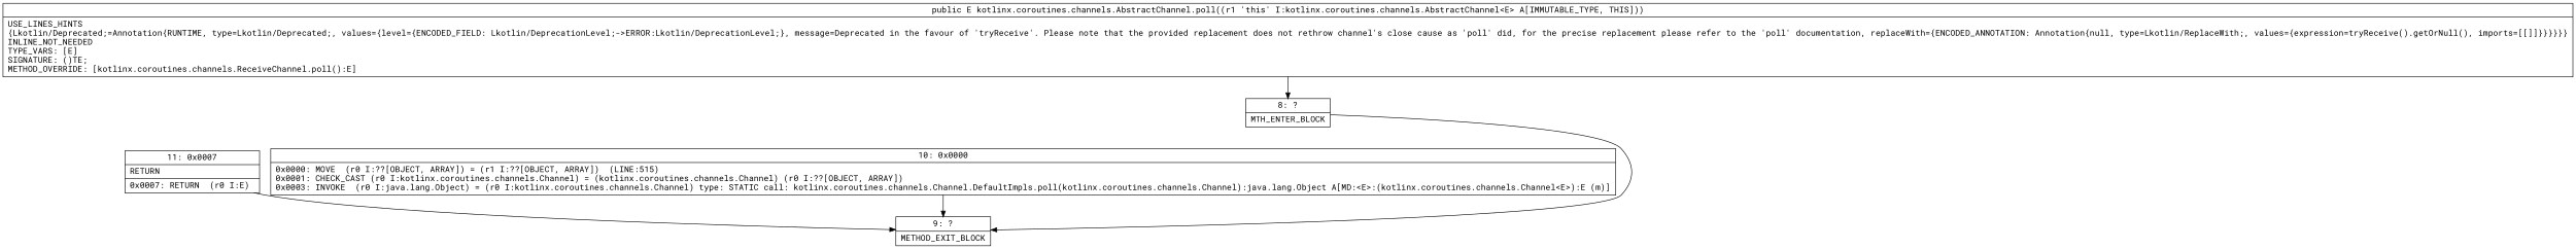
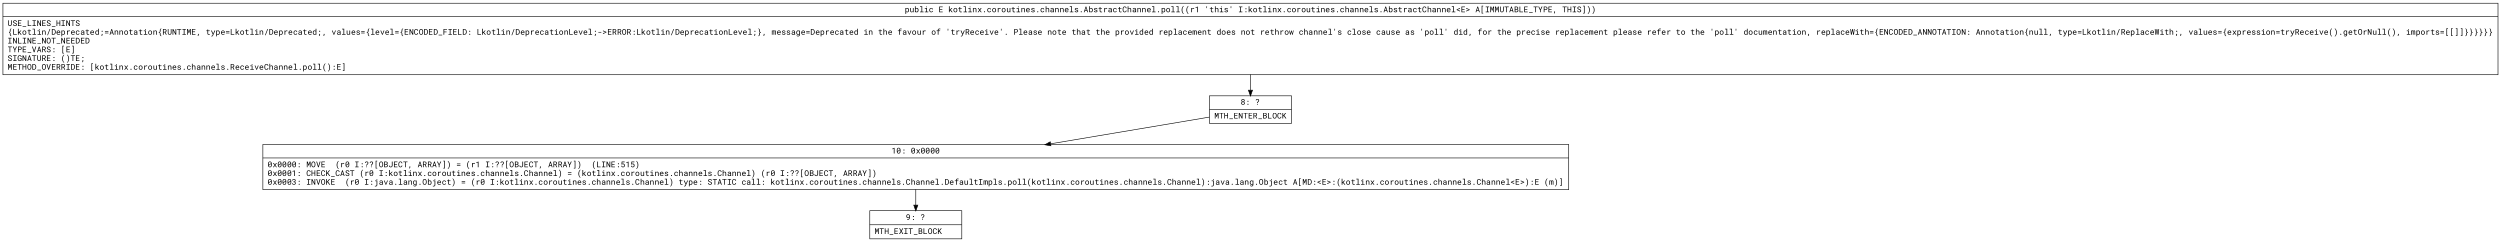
  digraph {
    fontname="Roboto Mono"
    node [fontname="Roboto Mono" shape=record]
    edge [fontname="Roboto Mono"]
    n1 [label="{8\:\ ?|MTH_ENTER_BLOCK\l}"]
    n2 [label="{10\:\ 0x0000|0x0000: MOVE  (r0 I:??[OBJECT, ARRAY]) = (r1 I:??[OBJECT, ARRAY])  (LINE:515)\l0x0001: CHECK_CAST (r0 I:kotlinx.coroutines.channels.Channel) = (kotlinx.coroutines.channels.Channel) (r0 I:??[OBJECT, ARRAY]) \l0x0003: INVOKE  (r0 I:java.lang.Object) = (r0 I:kotlinx.coroutines.channels.Channel) type: STATIC call: kotlinx.coroutines.channels.Channel.DefaultImpls.poll(kotlinx.coroutines.channels.Channel):java.lang.Object A[MD:\<E\>:(kotlinx.coroutines.channels.Channel\<E\>):E (m)]\l}"]
-   n3 [label="{9\:\ ?|METHOD_EXIT_BLOCK\l}"]
-   n4 [label="{11\:\ 0x0007|RETURN\l|0x0007: RETURN  (r0 I:E) \l}"]
+   n3 [label="{9\:\ ?|MTH_EXIT_BLOCK\l}"]
    n5 [label="{public E kotlinx.coroutines.channels.AbstractChannel.poll((r1 'this' I:kotlinx.coroutines.channels.AbstractChannel\<E\> A[IMMUTABLE_TYPE, THIS]))  | USE_LINES_HINTS\l\{Lkotlin\/Deprecated;=Annotation\{RUNTIME, type=Lkotlin\/Deprecated;, values=\{level=\{ENCODED_FIELD: Lkotlin\/DeprecationLevel;\-\>ERROR:Lkotlin\/DeprecationLevel;\}, message=Deprecated in the favour of 'tryReceive'. Please note that the provided replacement does not rethrow channel's close cause as 'poll' did, for the precise replacement please refer to the 'poll' documentation, replaceWith=\{ENCODED_ANNOTATION: Annotation\{null, type=Lkotlin\/ReplaceWith;, values=\{expression=tryReceive().getOrNull(), imports=[[]]\}\}\}\}\}\}\lINLINE_NOT_NEEDED\lTYPE_VARS: [E]\lSIGNATURE: ()TE;\lMETHOD_OVERRIDE: [kotlinx.coroutines.channels.ReceiveChannel.poll():E]\l}"]
-   n1 -> n3
+   n1 -> n2
    n2 -> n3
-   n4 -> n3
    n5 -> n1
  }
